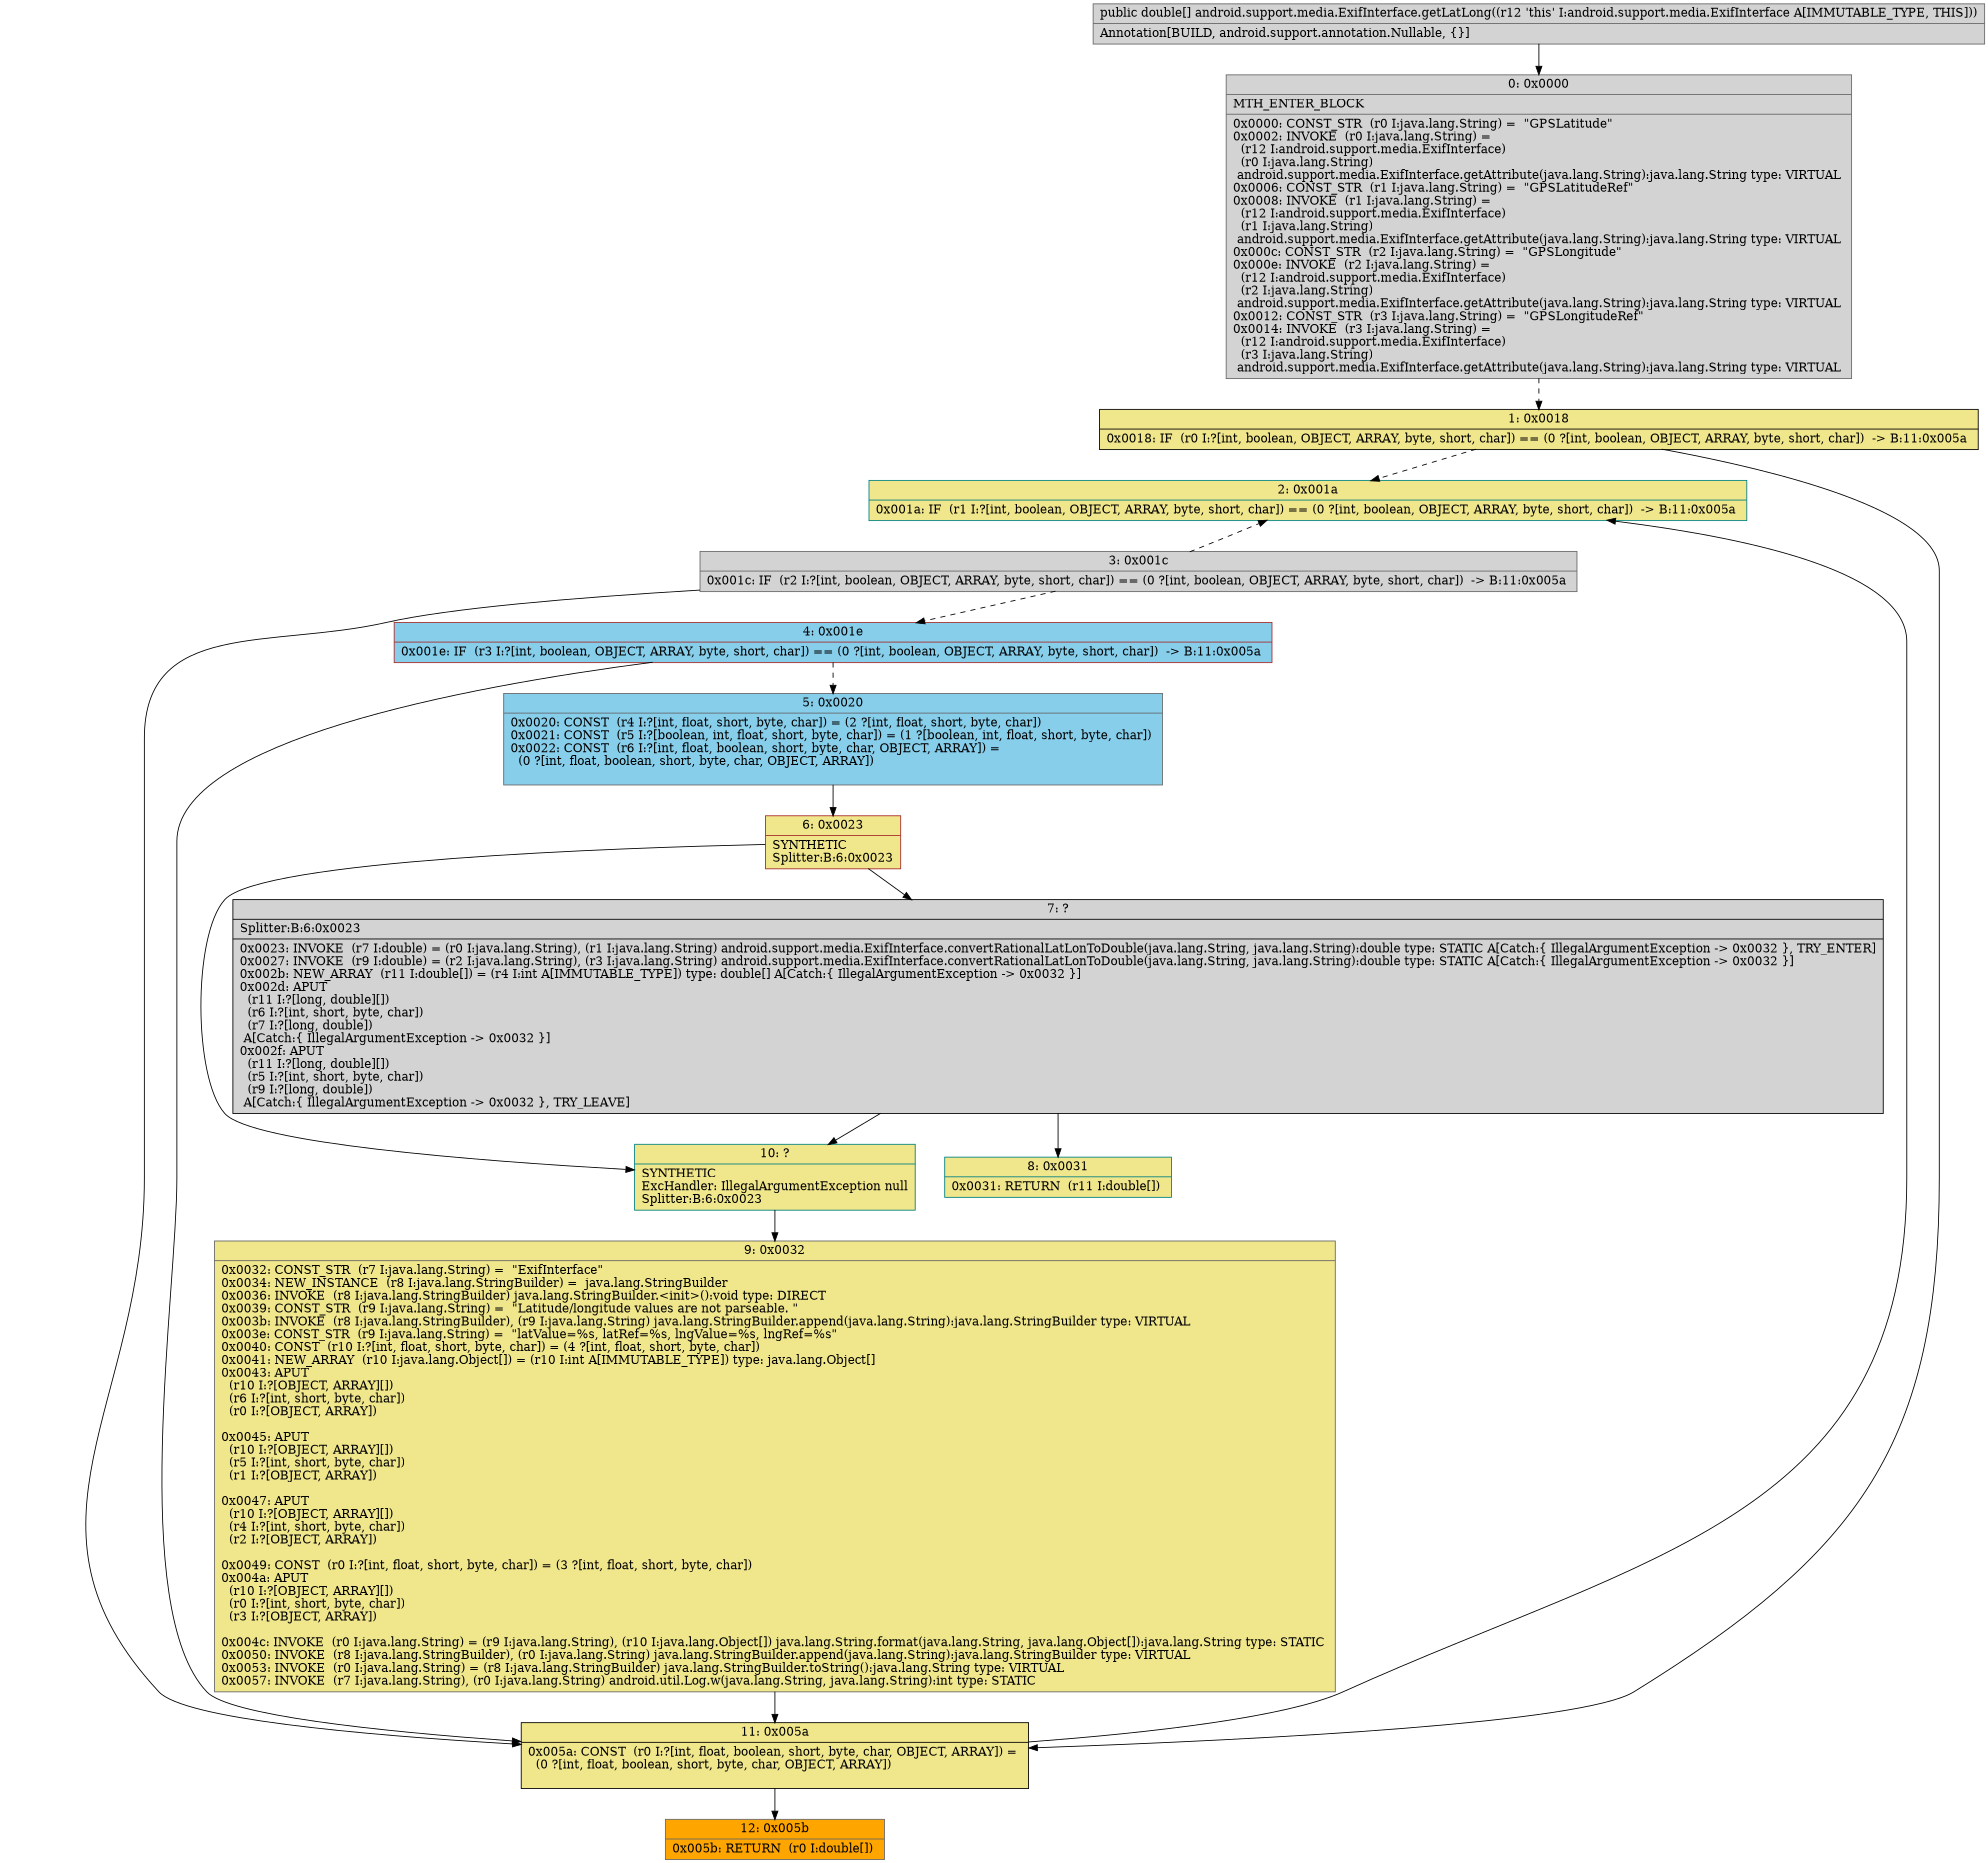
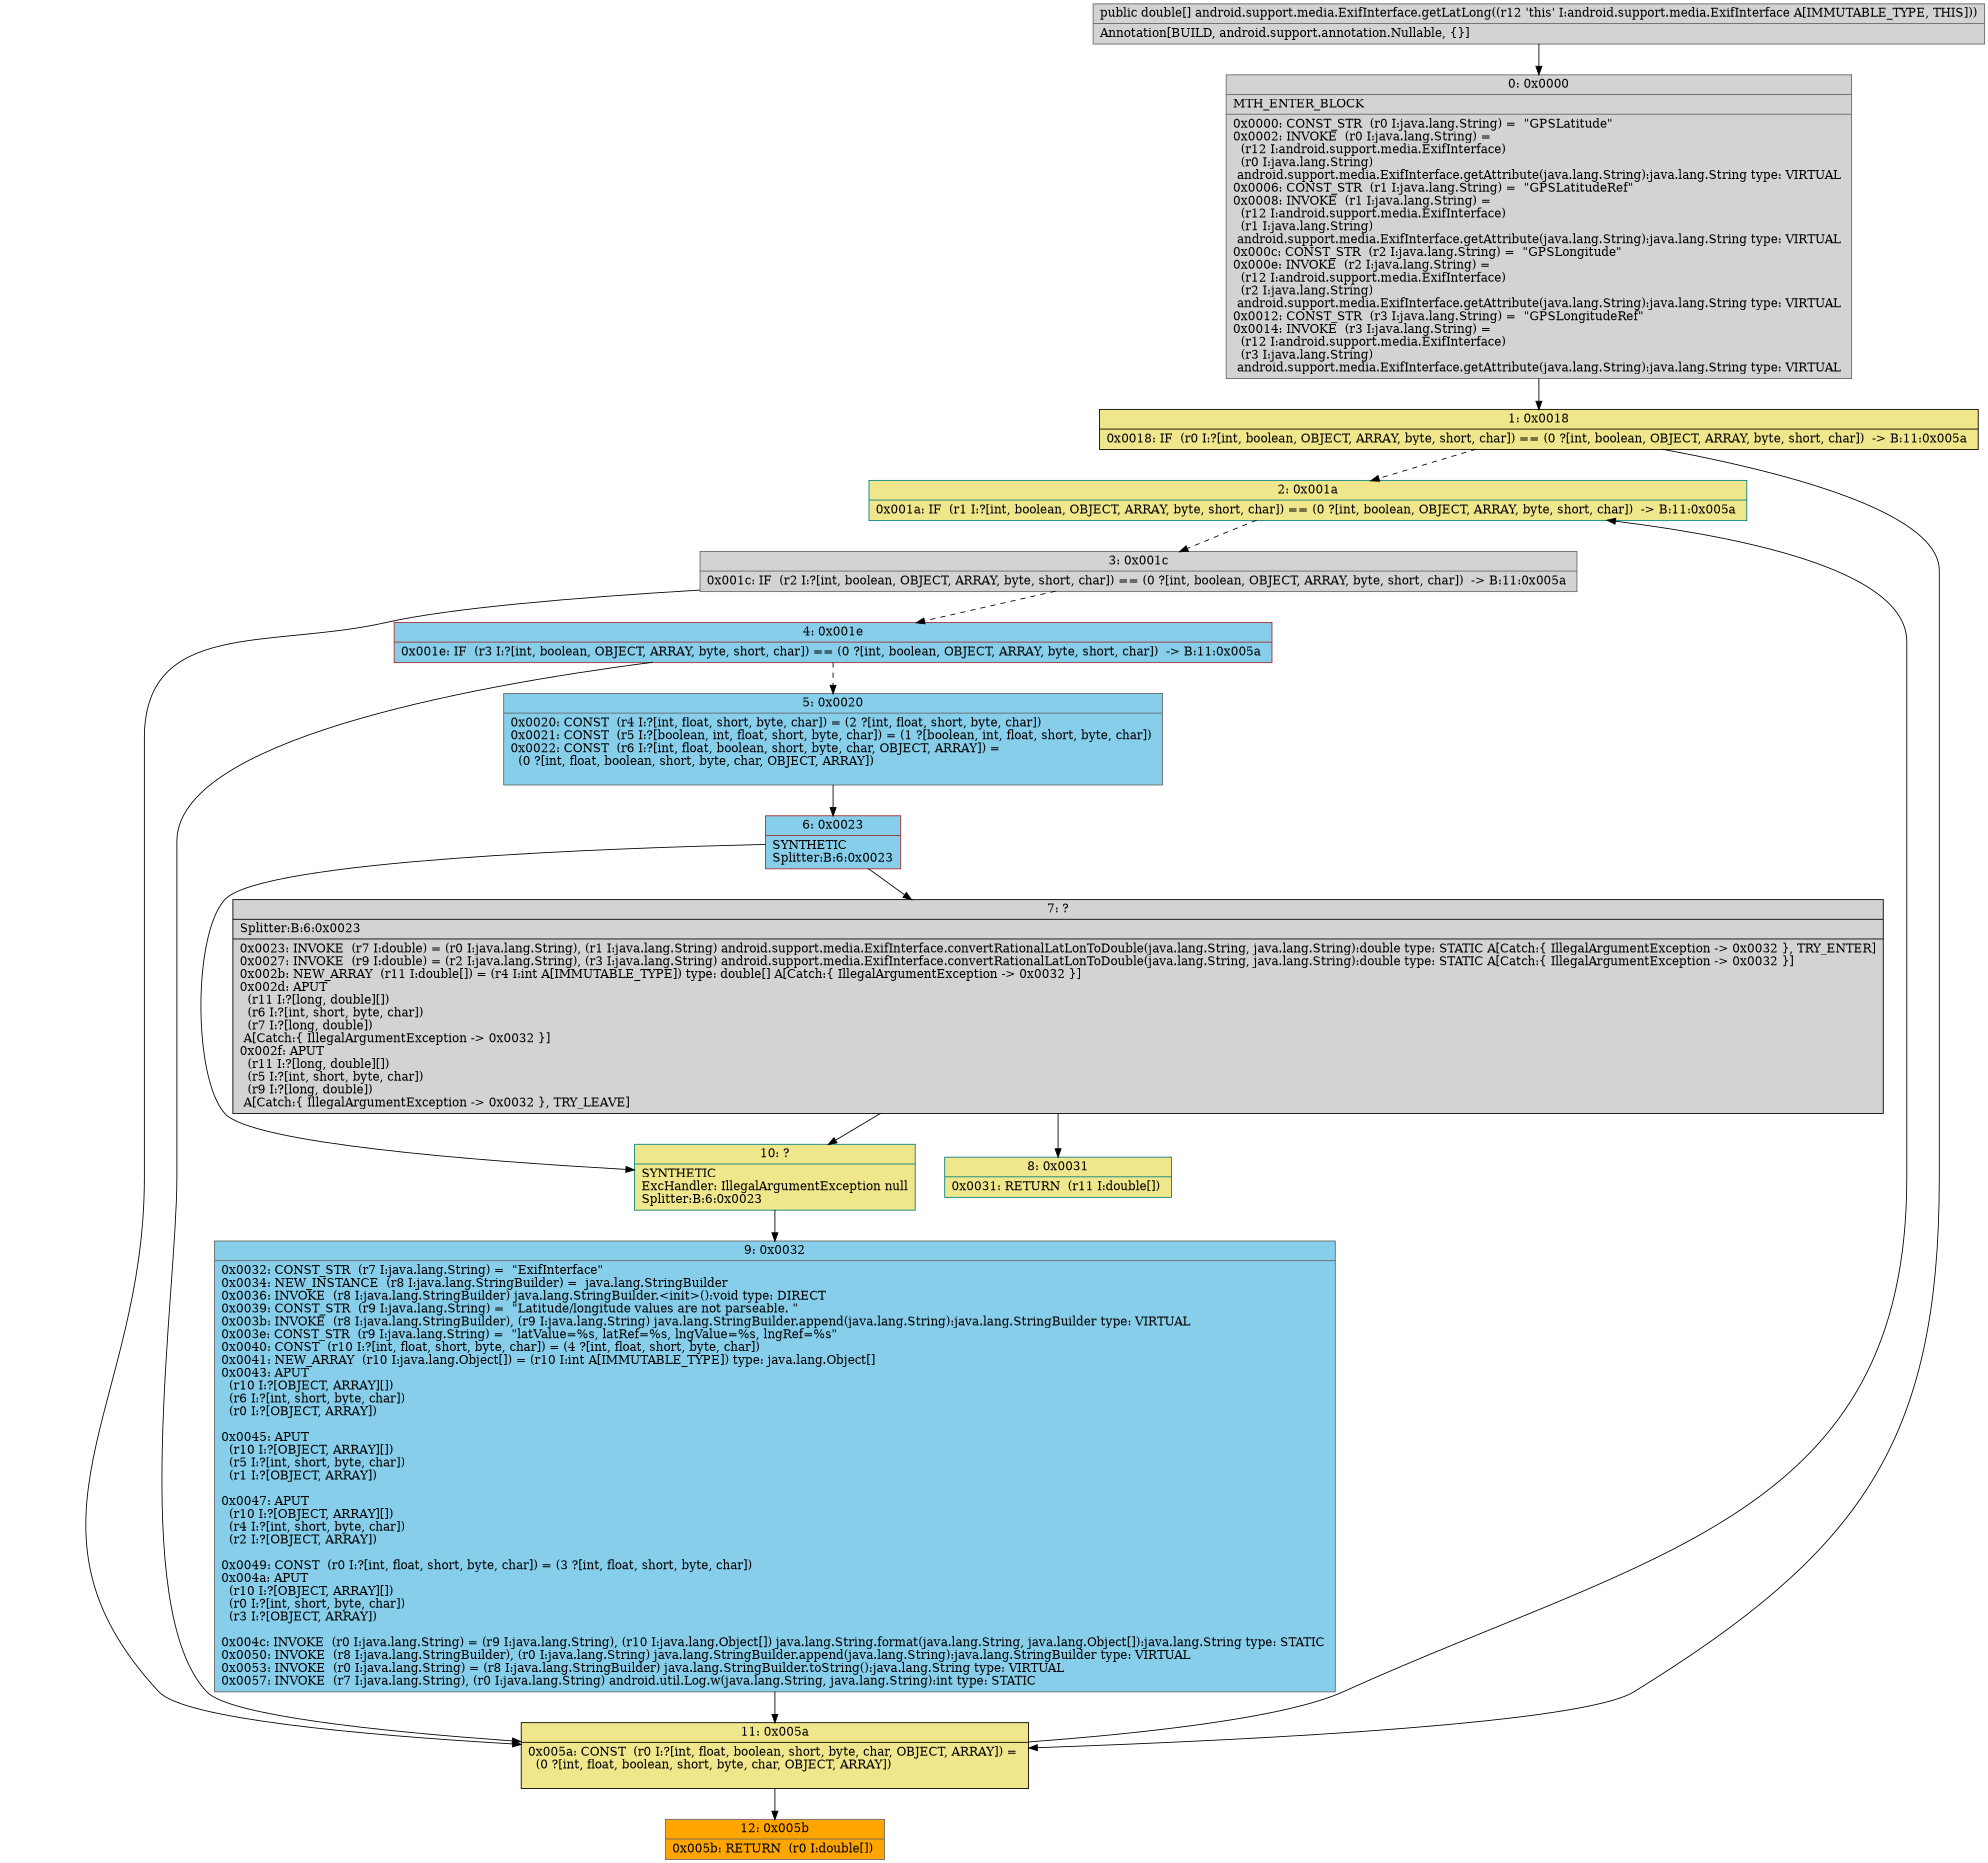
  digraph {
    fontname="DejaVu Serif"
    node [color=gray40 fillcolor=khaki fontname="DejaVu Serif" shape=record style=filled]
    edge [fontname="DejaVu Serif"]
    n1 [fillcolor=lightgrey label="{0\:\ 0x0000|MTH_ENTER_BLOCK\l|0x0000: CONST_STR  (r0 I:java.lang.String) =  \"GPSLatitude\" \l0x0002: INVOKE  (r0 I:java.lang.String) = \l  (r12 I:android.support.media.ExifInterface)\l  (r0 I:java.lang.String)\l android.support.media.ExifInterface.getAttribute(java.lang.String):java.lang.String type: VIRTUAL \l0x0006: CONST_STR  (r1 I:java.lang.String) =  \"GPSLatitudeRef\" \l0x0008: INVOKE  (r1 I:java.lang.String) = \l  (r12 I:android.support.media.ExifInterface)\l  (r1 I:java.lang.String)\l android.support.media.ExifInterface.getAttribute(java.lang.String):java.lang.String type: VIRTUAL \l0x000c: CONST_STR  (r2 I:java.lang.String) =  \"GPSLongitude\" \l0x000e: INVOKE  (r2 I:java.lang.String) = \l  (r12 I:android.support.media.ExifInterface)\l  (r2 I:java.lang.String)\l android.support.media.ExifInterface.getAttribute(java.lang.String):java.lang.String type: VIRTUAL \l0x0012: CONST_STR  (r3 I:java.lang.String) =  \"GPSLongitudeRef\" \l0x0014: INVOKE  (r3 I:java.lang.String) = \l  (r12 I:android.support.media.ExifInterface)\l  (r3 I:java.lang.String)\l android.support.media.ExifInterface.getAttribute(java.lang.String):java.lang.String type: VIRTUAL \l}"]
    n2 [color=black label="{1\:\ 0x0018|0x0018: IF  (r0 I:?[int, boolean, OBJECT, ARRAY, byte, short, char]) == (0 ?[int, boolean, OBJECT, ARRAY, byte, short, char])  \-\> B:11:0x005a \l}"]
    n3 [color=teal label="{2\:\ 0x001a|0x001a: IF  (r1 I:?[int, boolean, OBJECT, ARRAY, byte, short, char]) == (0 ?[int, boolean, OBJECT, ARRAY, byte, short, char])  \-\> B:11:0x005a \l}"]
    n4 [color=black label="{11\:\ 0x005a|0x005a: CONST  (r0 I:?[int, float, boolean, short, byte, char, OBJECT, ARRAY]) = \l  (0 ?[int, float, boolean, short, byte, char, OBJECT, ARRAY])\l \l}"]
    n5 [fillcolor=lightgrey label="{3\:\ 0x001c|0x001c: IF  (r2 I:?[int, boolean, OBJECT, ARRAY, byte, short, char]) == (0 ?[int, boolean, OBJECT, ARRAY, byte, short, char])  \-\> B:11:0x005a \l}"]
    n6 [fillcolor=orange label="{12\:\ 0x005b|0x005b: RETURN  (r0 I:double[]) \l}"]
    n7 [color=brown fillcolor=skyblue label="{4\:\ 0x001e|0x001e: IF  (r3 I:?[int, boolean, OBJECT, ARRAY, byte, short, char]) == (0 ?[int, boolean, OBJECT, ARRAY, byte, short, char])  \-\> B:11:0x005a \l}"]
    n8 [fillcolor=skyblue label="{5\:\ 0x0020|0x0020: CONST  (r4 I:?[int, float, short, byte, char]) = (2 ?[int, float, short, byte, char]) \l0x0021: CONST  (r5 I:?[boolean, int, float, short, byte, char]) = (1 ?[boolean, int, float, short, byte, char]) \l0x0022: CONST  (r6 I:?[int, float, boolean, short, byte, char, OBJECT, ARRAY]) = \l  (0 ?[int, float, boolean, short, byte, char, OBJECT, ARRAY])\l \l}"]
-   n9 [color=brown label="{6\:\ 0x0023|SYNTHETIC\lSplitter:B:6:0x0023\l}"]
+   n9 [color=brown fillcolor=skyblue label="{6\:\ 0x0023|SYNTHETIC\lSplitter:B:6:0x0023\l}"]
    n10 [color=black fillcolor=lightgrey label="{7\:\ ?|Splitter:B:6:0x0023\l|0x0023: INVOKE  (r7 I:double) = (r0 I:java.lang.String), (r1 I:java.lang.String) android.support.media.ExifInterface.convertRationalLatLonToDouble(java.lang.String, java.lang.String):double type: STATIC A[Catch:\{ IllegalArgumentException \-\> 0x0032 \}, TRY_ENTER]\l0x0027: INVOKE  (r9 I:double) = (r2 I:java.lang.String), (r3 I:java.lang.String) android.support.media.ExifInterface.convertRationalLatLonToDouble(java.lang.String, java.lang.String):double type: STATIC A[Catch:\{ IllegalArgumentException \-\> 0x0032 \}]\l0x002b: NEW_ARRAY  (r11 I:double[]) = (r4 I:int A[IMMUTABLE_TYPE]) type: double[] A[Catch:\{ IllegalArgumentException \-\> 0x0032 \}]\l0x002d: APUT  \l  (r11 I:?[long, double][])\l  (r6 I:?[int, short, byte, char])\l  (r7 I:?[long, double])\l A[Catch:\{ IllegalArgumentException \-\> 0x0032 \}]\l0x002f: APUT  \l  (r11 I:?[long, double][])\l  (r5 I:?[int, short, byte, char])\l  (r9 I:?[long, double])\l A[Catch:\{ IllegalArgumentException \-\> 0x0032 \}, TRY_LEAVE]\l}"]
    n11 [color=teal label="{10\:\ ?|SYNTHETIC\lExcHandler: IllegalArgumentException null\lSplitter:B:6:0x0023\l}"]
    n12 [color=teal label="{8\:\ 0x0031|0x0031: RETURN  (r11 I:double[]) \l}"]
-   n13 [label="{9\:\ 0x0032|0x0032: CONST_STR  (r7 I:java.lang.String) =  \"ExifInterface\" \l0x0034: NEW_INSTANCE  (r8 I:java.lang.StringBuilder) =  java.lang.StringBuilder \l0x0036: INVOKE  (r8 I:java.lang.StringBuilder) java.lang.StringBuilder.\<init\>():void type: DIRECT \l0x0039: CONST_STR  (r9 I:java.lang.String) =  \"Latitude\/longitude values are not parseable. \" \l0x003b: INVOKE  (r8 I:java.lang.StringBuilder), (r9 I:java.lang.String) java.lang.StringBuilder.append(java.lang.String):java.lang.StringBuilder type: VIRTUAL \l0x003e: CONST_STR  (r9 I:java.lang.String) =  \"latValue=%s, latRef=%s, lngValue=%s, lngRef=%s\" \l0x0040: CONST  (r10 I:?[int, float, short, byte, char]) = (4 ?[int, float, short, byte, char]) \l0x0041: NEW_ARRAY  (r10 I:java.lang.Object[]) = (r10 I:int A[IMMUTABLE_TYPE]) type: java.lang.Object[] \l0x0043: APUT  \l  (r10 I:?[OBJECT, ARRAY][])\l  (r6 I:?[int, short, byte, char])\l  (r0 I:?[OBJECT, ARRAY])\l \l0x0045: APUT  \l  (r10 I:?[OBJECT, ARRAY][])\l  (r5 I:?[int, short, byte, char])\l  (r1 I:?[OBJECT, ARRAY])\l \l0x0047: APUT  \l  (r10 I:?[OBJECT, ARRAY][])\l  (r4 I:?[int, short, byte, char])\l  (r2 I:?[OBJECT, ARRAY])\l \l0x0049: CONST  (r0 I:?[int, float, short, byte, char]) = (3 ?[int, float, short, byte, char]) \l0x004a: APUT  \l  (r10 I:?[OBJECT, ARRAY][])\l  (r0 I:?[int, short, byte, char])\l  (r3 I:?[OBJECT, ARRAY])\l \l0x004c: INVOKE  (r0 I:java.lang.String) = (r9 I:java.lang.String), (r10 I:java.lang.Object[]) java.lang.String.format(java.lang.String, java.lang.Object[]):java.lang.String type: STATIC \l0x0050: INVOKE  (r8 I:java.lang.StringBuilder), (r0 I:java.lang.String) java.lang.StringBuilder.append(java.lang.String):java.lang.StringBuilder type: VIRTUAL \l0x0053: INVOKE  (r0 I:java.lang.String) = (r8 I:java.lang.StringBuilder) java.lang.StringBuilder.toString():java.lang.String type: VIRTUAL \l0x0057: INVOKE  (r7 I:java.lang.String), (r0 I:java.lang.String) android.util.Log.w(java.lang.String, java.lang.String):int type: STATIC \l}"]
+   n13 [fillcolor=skyblue label="{9\:\ 0x0032|0x0032: CONST_STR  (r7 I:java.lang.String) =  \"ExifInterface\" \l0x0034: NEW_INSTANCE  (r8 I:java.lang.StringBuilder) =  java.lang.StringBuilder \l0x0036: INVOKE  (r8 I:java.lang.StringBuilder) java.lang.StringBuilder.\<init\>():void type: DIRECT \l0x0039: CONST_STR  (r9 I:java.lang.String) =  \"Latitude\/longitude values are not parseable. \" \l0x003b: INVOKE  (r8 I:java.lang.StringBuilder), (r9 I:java.lang.String) java.lang.StringBuilder.append(java.lang.String):java.lang.StringBuilder type: VIRTUAL \l0x003e: CONST_STR  (r9 I:java.lang.String) =  \"latValue=%s, latRef=%s, lngValue=%s, lngRef=%s\" \l0x0040: CONST  (r10 I:?[int, float, short, byte, char]) = (4 ?[int, float, short, byte, char]) \l0x0041: NEW_ARRAY  (r10 I:java.lang.Object[]) = (r10 I:int A[IMMUTABLE_TYPE]) type: java.lang.Object[] \l0x0043: APUT  \l  (r10 I:?[OBJECT, ARRAY][])\l  (r6 I:?[int, short, byte, char])\l  (r0 I:?[OBJECT, ARRAY])\l \l0x0045: APUT  \l  (r10 I:?[OBJECT, ARRAY][])\l  (r5 I:?[int, short, byte, char])\l  (r1 I:?[OBJECT, ARRAY])\l \l0x0047: APUT  \l  (r10 I:?[OBJECT, ARRAY][])\l  (r4 I:?[int, short, byte, char])\l  (r2 I:?[OBJECT, ARRAY])\l \l0x0049: CONST  (r0 I:?[int, float, short, byte, char]) = (3 ?[int, float, short, byte, char]) \l0x004a: APUT  \l  (r10 I:?[OBJECT, ARRAY][])\l  (r0 I:?[int, short, byte, char])\l  (r3 I:?[OBJECT, ARRAY])\l \l0x004c: INVOKE  (r0 I:java.lang.String) = (r9 I:java.lang.String), (r10 I:java.lang.Object[]) java.lang.String.format(java.lang.String, java.lang.Object[]):java.lang.String type: STATIC \l0x0050: INVOKE  (r8 I:java.lang.StringBuilder), (r0 I:java.lang.String) java.lang.StringBuilder.append(java.lang.String):java.lang.StringBuilder type: VIRTUAL \l0x0053: INVOKE  (r0 I:java.lang.String) = (r8 I:java.lang.StringBuilder) java.lang.StringBuilder.toString():java.lang.String type: VIRTUAL \l0x0057: INVOKE  (r7 I:java.lang.String), (r0 I:java.lang.String) android.util.Log.w(java.lang.String, java.lang.String):int type: STATIC \l}"]
    n14 [fillcolor=lightgrey label="{public double[] android.support.media.ExifInterface.getLatLong((r12 'this' I:android.support.media.ExifInterface A[IMMUTABLE_TYPE, THIS]))  | Annotation[BUILD, android.support.annotation.Nullable, \{\}]\l}"]
-   n1 -> n2 [style=dashed]
+   n1 -> n2
    n2 -> n3 [style=dashed]
    n2 -> n4
-   n5 -> n3 [style=dashed]
+   n3 -> n5 [style=dashed]
    n4 -> n3
    n4 -> n6
    n5 -> n4
    n5 -> n7 [style=dashed]
    n7 -> n4
    n7 -> n8 [style=dashed]
    n8 -> n9
    n9 -> n10
    n9 -> n11
    n10 -> n11
    n10 -> n12
    n11 -> n13
    n13 -> n4
    n14 -> n1
  }
